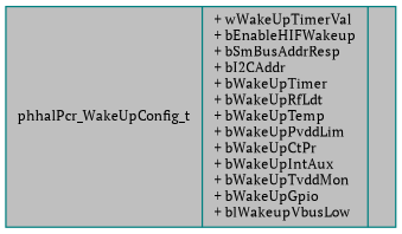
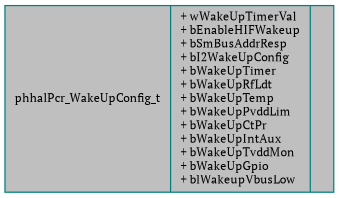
  digraph {
    rankdir=LR
    fontname="PT Serif"
-   n1 [color=teal fillcolor=grey75 fontcolor=black fontname="PT Serif" fontsize=10 height=0.2 label="{phhalPcr_WakeUpConfig_t\n|+ wWakeUpTimerVal\l+ bEnableHIFWakeup\l+ bSmBusAddrResp\l+ bI2CAddr\l+ bWakeUpTimer\l+ bWakeUpRfLdt\l+ bWakeUpTemp\l+ bWakeUpPvddLim\l+ bWakeUpCtPr\l+ bWakeUpIntAux\l+ bWakeUpTvddMon\l+ bWakeUpGpio\l+ blWakeupVbusLow\l|}" shape=record style=filled width=0.4]
+   n1 [color=teal fillcolor=grey75 fontcolor=black fontname="PT Serif" fontsize=10 height=0.2 label="{phhalPcr_WakeUpConfig_t\n|+ wWakeUpTimerVal\l+ bEnableHIFWakeup\l+ bSmBusAddrResp\l+ bI2WakeUpConfig\l+ bWakeUpTimer\l+ bWakeUpRfLdt\l+ bWakeUpTemp\l+ bWakeUpPvddLim\l+ bWakeUpCtPr\l+ bWakeUpIntAux\l+ bWakeUpTvddMon\l+ bWakeUpGpio\l+ blWakeupVbusLow\l|}" shape=record style=filled width=0.4]
  }
